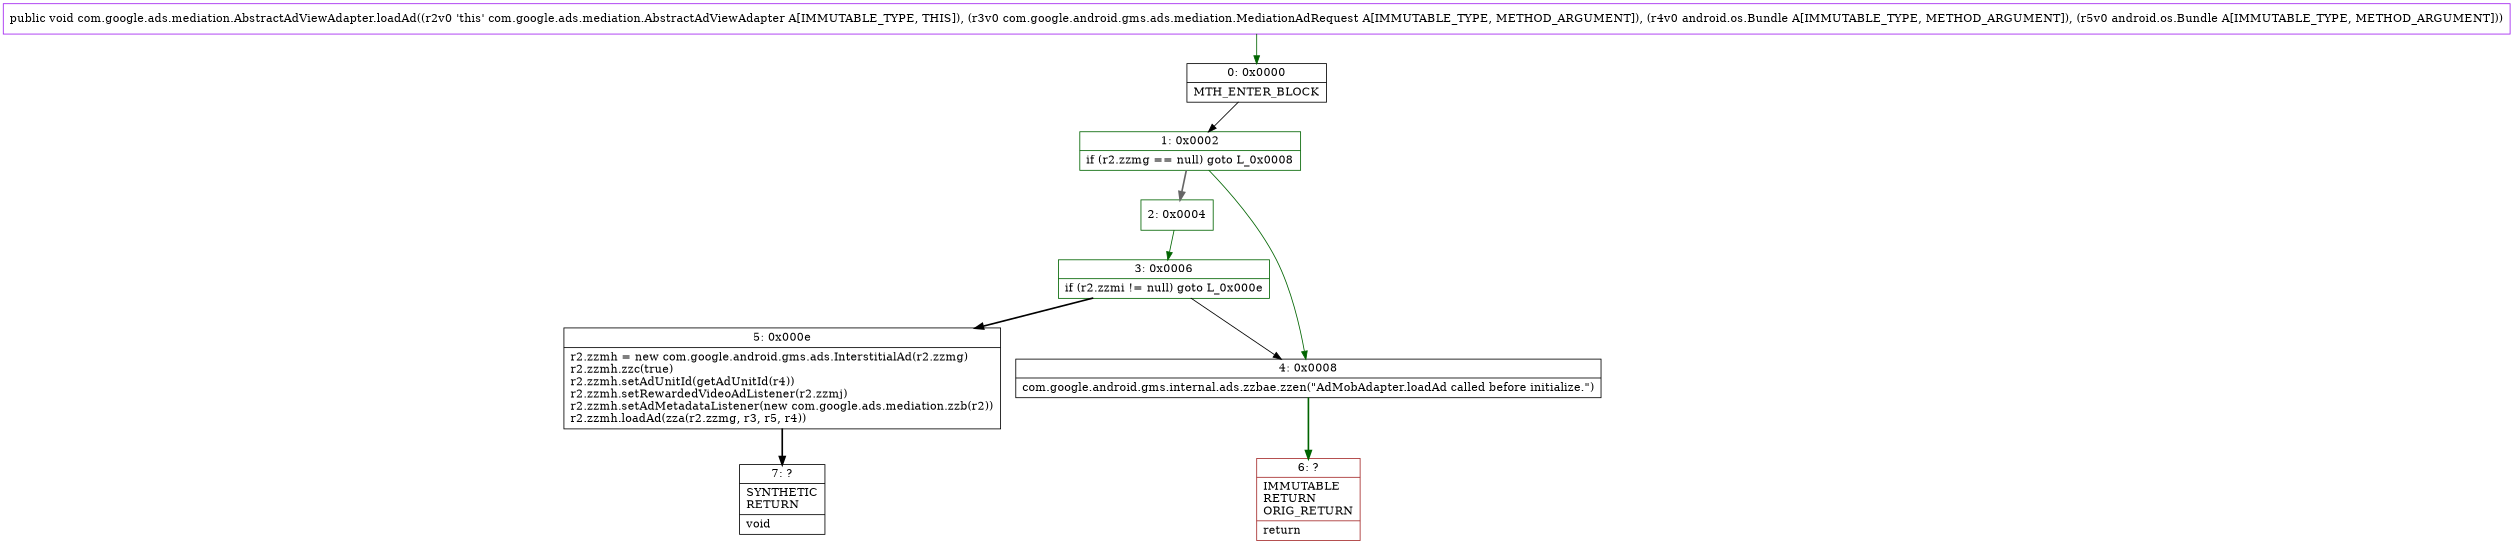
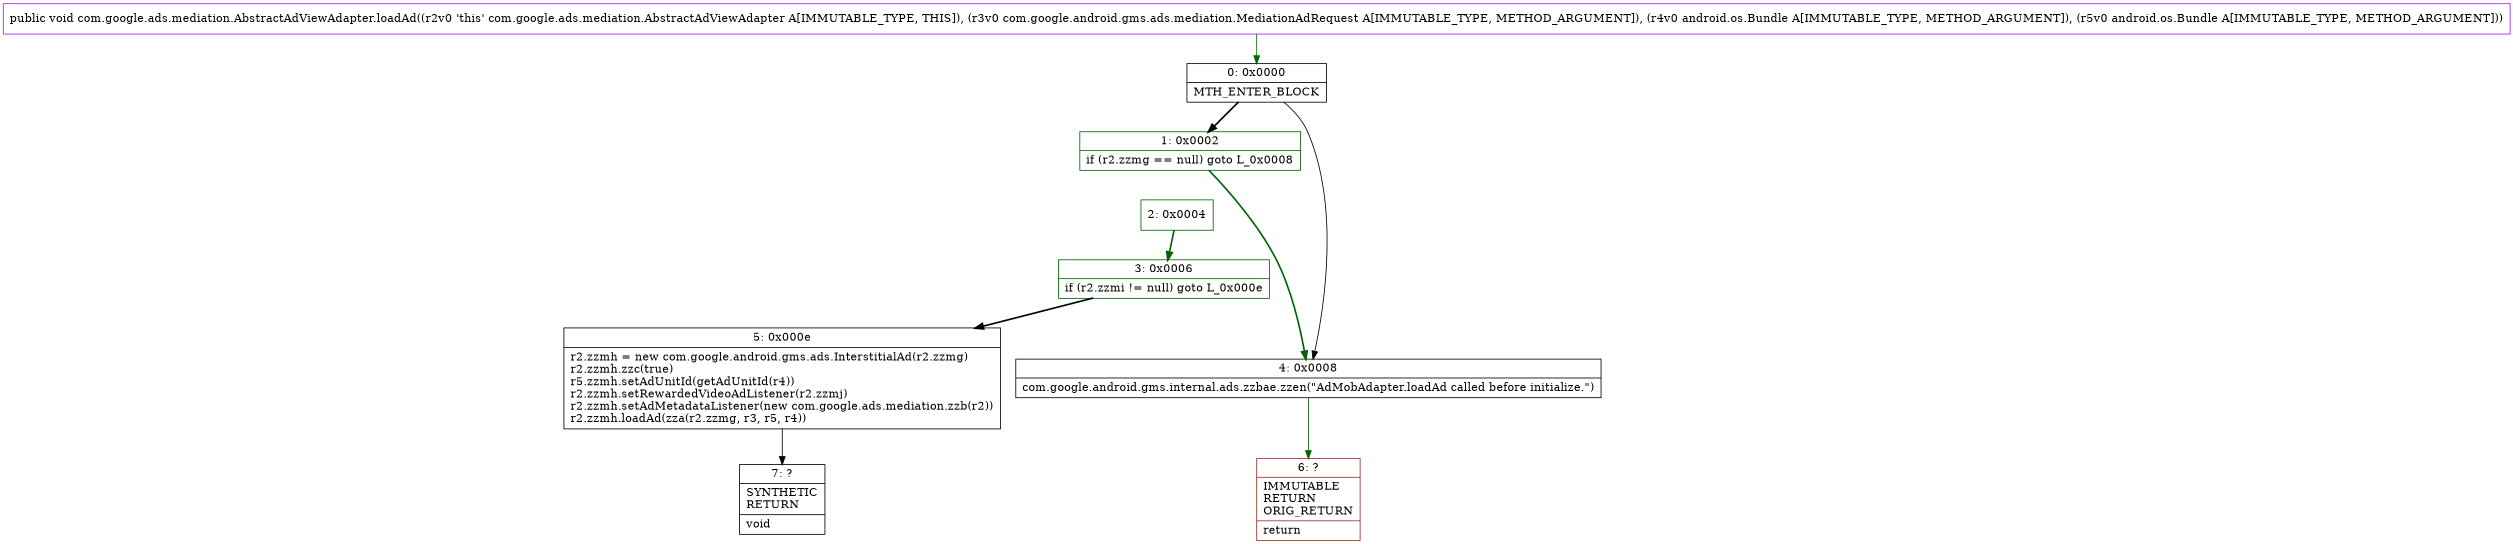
  digraph {
    node [color=black shape=record]
    edge [color=black style=bold]
    n1 [label="{0\:\ 0x0000|MTH_ENTER_BLOCK\l}"]
    n2 [color=darkgreen label="{1\:\ 0x0002|if (r2.zzmg == null) goto L_0x0008\l}"]
    n3 [color=darkgreen label="{2\:\ 0x0004}"]
    n4 [label="{4\:\ 0x0008|com.google.android.gms.internal.ads.zzbae.zzen(\"AdMobAdapter.loadAd called before initialize.\")\l}"]
    n5 [color=darkgreen label="{3\:\ 0x0006|if (r2.zzmi != null) goto L_0x000e\l}"]
    n6 [color=brown label="{6\:\ ?|IMMUTABLE\lRETURN\lORIG_RETURN\l|return\l}"]
-   n7 [label="{5\:\ 0x000e|r2.zzmh = new com.google.android.gms.ads.InterstitialAd(r2.zzmg)\lr2.zzmh.zzc(true)\lr2.zzmh.setAdUnitId(getAdUnitId(r4))\lr2.zzmh.setRewardedVideoAdListener(r2.zzmj)\lr2.zzmh.setAdMetadataListener(new com.google.ads.mediation.zzb(r2))\lr2.zzmh.loadAd(zza(r2.zzmg, r3, r5, r4))\l}"]
+   n7 [label="{5\:\ 0x000e|r2.zzmh = new com.google.android.gms.ads.InterstitialAd(r2.zzmg)\lr2.zzmh.zzc(true)\lr5.zzmh.setAdUnitId(getAdUnitId(r4))\lr2.zzmh.setRewardedVideoAdListener(r2.zzmj)\lr2.zzmh.setAdMetadataListener(new com.google.ads.mediation.zzb(r2))\lr2.zzmh.loadAd(zza(r2.zzmg, r3, r5, r4))\l}"]
    n8 [label="{7\:\ ?|SYNTHETIC\lRETURN\l|void\l}"]
    n9 [color=purple label="{public void com.google.ads.mediation.AbstractAdViewAdapter.loadAd((r2v0 'this' com.google.ads.mediation.AbstractAdViewAdapter A[IMMUTABLE_TYPE, THIS]), (r3v0 com.google.android.gms.ads.mediation.MediationAdRequest A[IMMUTABLE_TYPE, METHOD_ARGUMENT]), (r4v0 android.os.Bundle A[IMMUTABLE_TYPE, METHOD_ARGUMENT]), (r5v0 android.os.Bundle A[IMMUTABLE_TYPE, METHOD_ARGUMENT])) }"]
-   n1 -> n2 [style=solid]
-   n2 -> n3 [color=gray40]
-   n2 -> n4 [color=darkgreen style=solid]
-   n3 -> n5 [color=darkgreen style=solid]
-   n4 -> n6 [color=darkgreen]
-   n5 -> n4 [style=solid]
+   n1 -> n2
+   n2 -> n4 [color=darkgreen]
+   n3 -> n5 [color=darkgreen]
+   n4 -> n6 [color=darkgreen style=solid]
+   n1 -> n4 [style=solid]
    n5 -> n7
-   n7 -> n8
+   n7 -> n8 [style=solid]
    n9 -> n1 [color=darkgreen style=solid]
  }
